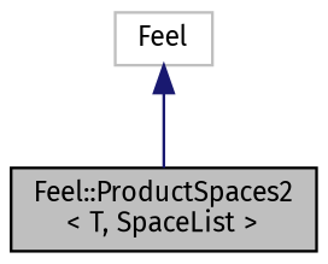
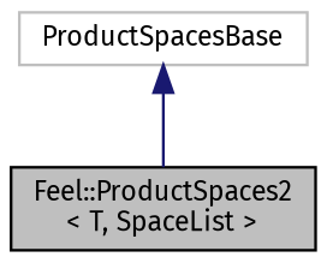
  digraph {
    fontname="Fira Sans"
    node [fontname="Fira Sans" fontsize=10 shape=record style=filled]
    n1 [color=black fillcolor=grey75 fontcolor=black height=0.2 label="Feel::ProductSpaces2\l\< T, SpaceList \>" width=0.4]
-   n2 [color=grey75 fillcolor=white height=0.2 label=Feel width=0.4]
+   n2 [color=grey75 fillcolor=white height=0.2 label=ProductSpacesBase width=0.4]
    n2 -> n1 [color=midnightblue dir=back fontname="Fira Sans" fontsize=10 labelfontname=Helvetica labelfontsize=10 style=solid]
  }
